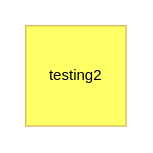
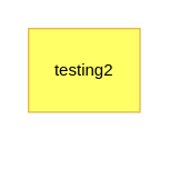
  <mxCell id="0" />
  <mxCell id="1" parent="0" />
- <mxCell id="2" value="testing2" style="whiteSpace=wrap;html=1;aspect=fixed;strokeColor=#d6b656;fillColor=#FFFF66;" vertex="1" parent="1"><mxGeometry x="20" y="20" width="80" height="80" as="geometry" /></mxCell>
+ <mxCell id="2" value="testing2" style="whiteSpace=wrap;html=1;aspect=fixed;strokeColor=#d6b656;fillColor=#FFFF66;" vertex="1" parent="1"><mxGeometry x="20" y="20" width="80" height="60" as="geometry" /></mxCell>
